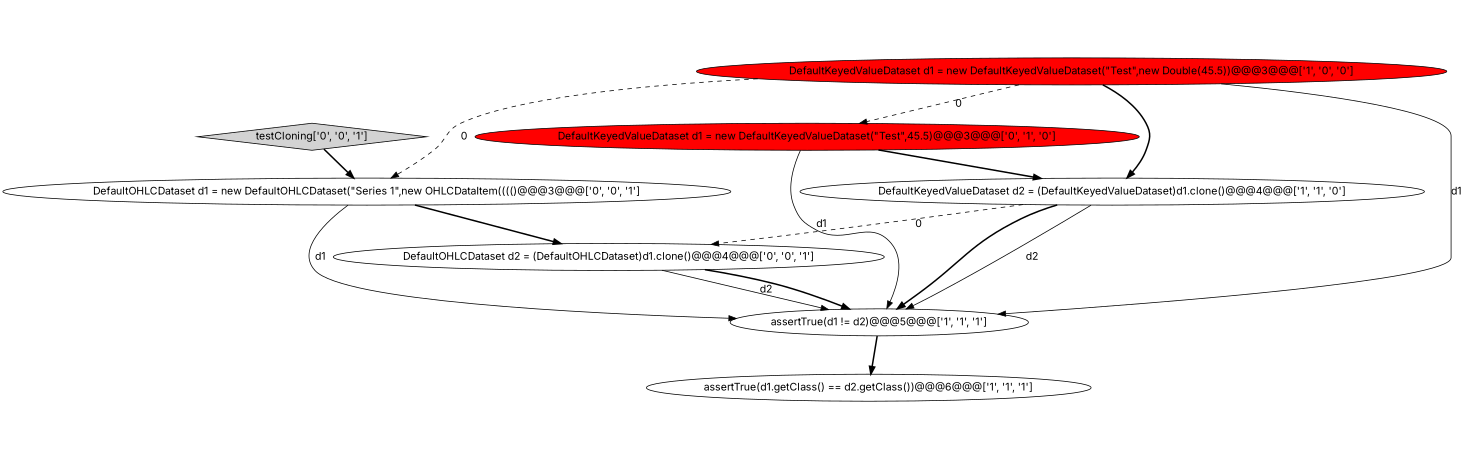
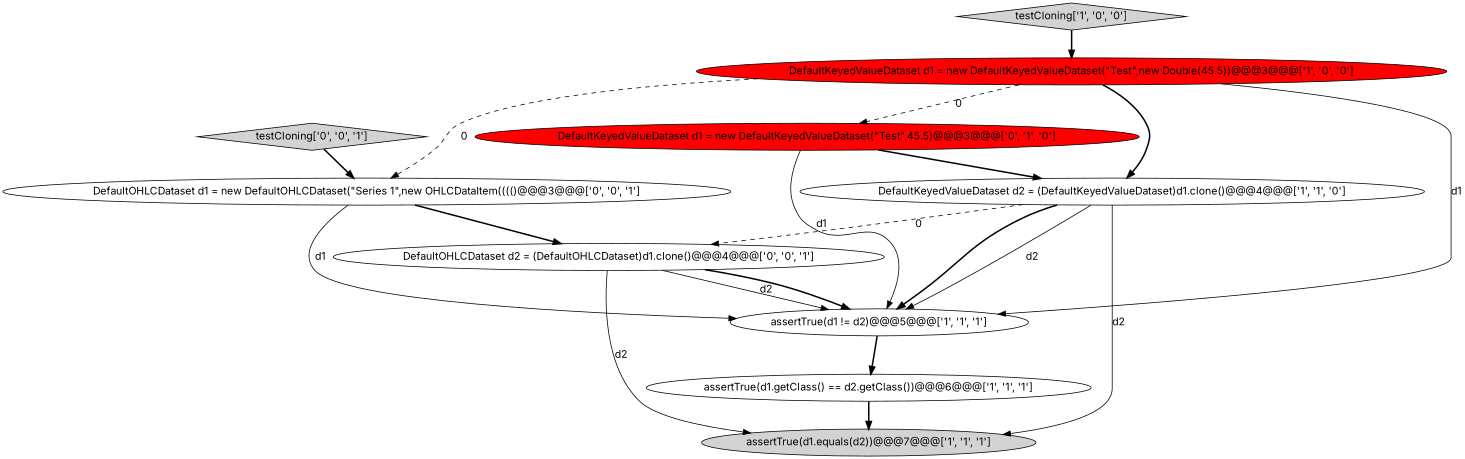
  digraph {
    fontname=Inter
    node [fillcolor=white fontname=Inter shape=ellipse style=filled]
    edge [fontname=Inter style=bold]
+   n1 [fillcolor=lightgray label="testCloning['1', '0', '0']" shape=diamond]
    n2 [fillcolor=red label="DefaultKeyedValueDataset d1 = new DefaultKeyedValueDataset(\"Test\",new Double(45.5))@@@3@@@['1', '0', '0']"]
    n3 [label="DefaultOHLCDataset d1 = new DefaultOHLCDataset(\"Series 1\",new OHLCDataItem(((()@@@3@@@['0', '0', '1']"]
    n4 [fillcolor=red label="DefaultKeyedValueDataset d1 = new DefaultKeyedValueDataset(\"Test\",45.5)@@@3@@@['0', '1', '0']"]
    n5 [label="assertTrue(d1 != d2)@@@5@@@['1', '1', '1']"]
    n6 [label="DefaultKeyedValueDataset d2 = (DefaultKeyedValueDataset)d1.clone()@@@4@@@['1', '1', '0']"]
    n7 [label="DefaultOHLCDataset d2 = (DefaultOHLCDataset)d1.clone()@@@4@@@['0', '0', '1']"]
    n8 [label="assertTrue(d1.getClass() == d2.getClass())@@@6@@@['1', '1', '1']"]
+   n9 [fillcolor=lightgray label="assertTrue(d1.equals(d2))@@@7@@@['1', '1', '1']"]
    n10 [fillcolor=lightgray label="testCloning['0', '0', '1']" shape=diamond]
+   n1 -> n2
    n2 -> n3 [label=0 style=dashed]
    n2 -> n4 [label=0 style=dashed]
    n2 -> n5 [label=d1 style=solid]
    n2 -> n6
    n3 -> n5 [label=d1 style=solid]
    n3 -> n7
    n4 -> n5 [label=d1 style=solid]
    n4 -> n6
    n5 -> n8
    n6 -> n5
    n6 -> n5 [label=d2 style=solid]
    n6 -> n7 [label=0 style=dashed]
+   n6 -> n9 [label=d2 style=solid]
    n7 -> n5 [label=d2 style=solid]
    n7 -> n5
+   n7 -> n9 [label=d2 style=solid]
+   n8 -> n9
    n10 -> n3
  }
